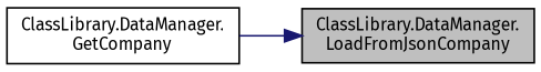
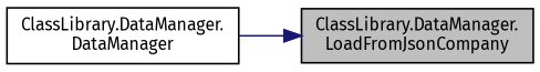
  digraph {
    rankdir=RL
    fontname="Fira Sans"
    node [color=black fontname="Fira Sans" fontsize=10 shape=record style=filled]
    n1 [fillcolor=grey75 fontcolor=black height=0.2 label="ClassLibrary.DataManager.\lLoadFromJsonCompany" width=0.4]
-   n2 [fillcolor=white height=0.2 label="ClassLibrary.DataManager.\lGetCompany" width=0.4]
+   n2 [fillcolor=white height=0.2 label="ClassLibrary.DataManager.\lDataManager" width=0.4]
    n1 -> n2 [color=midnightblue dir=back fontname="Fira Sans" fontsize=10 labelfontname=Helvetica labelfontsize=10 style=solid]
  }
